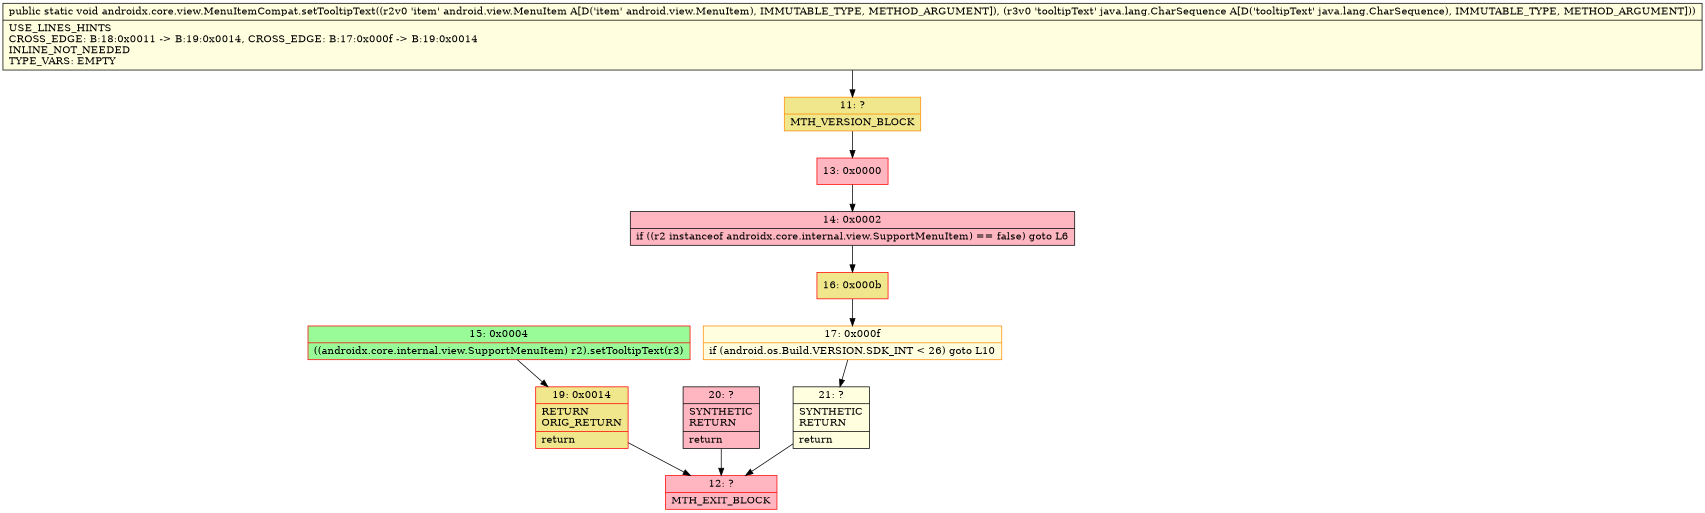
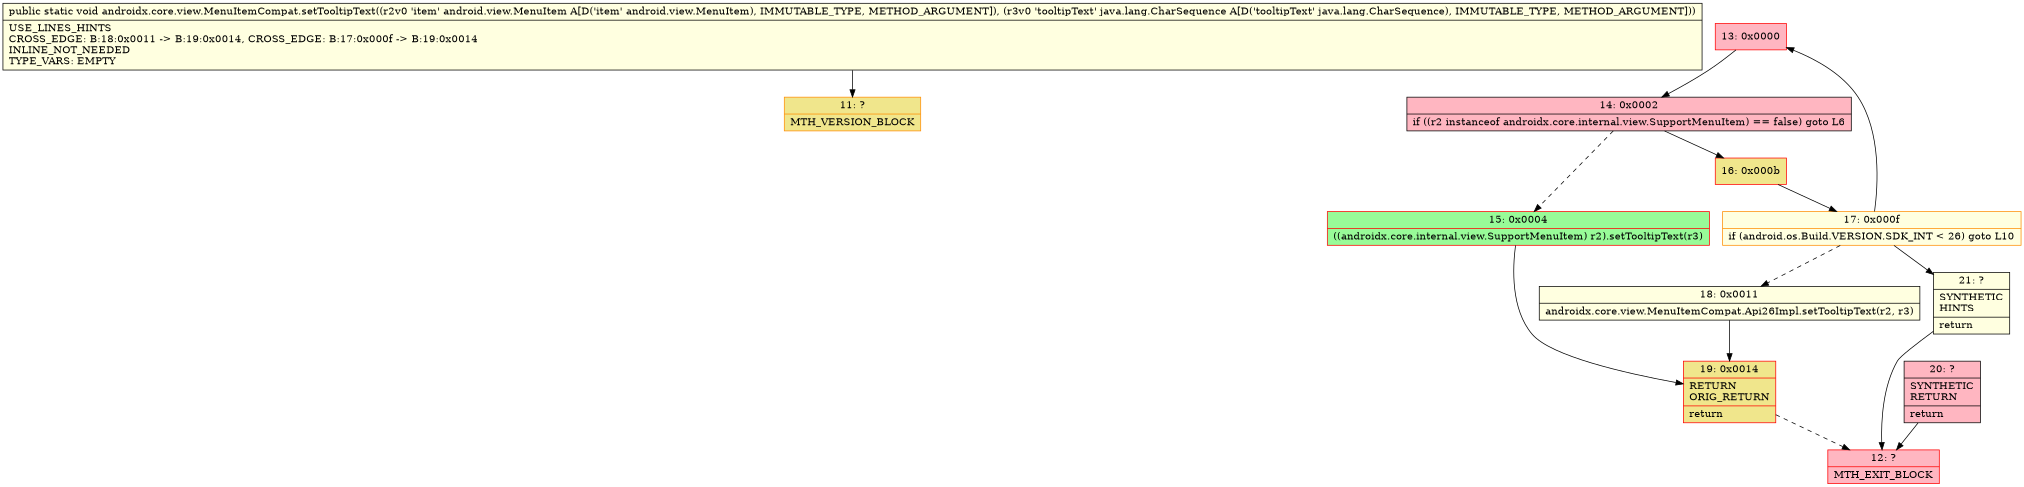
  digraph {
    node [color=red fillcolor=lightpink shape=record style=filled]
    n1 [color=darkorange fillcolor=khaki label="{11\:\ ?|MTH_VERSION_BLOCK\l}"]
    n2 [label="{13\:\ 0x0000}"]
    n3 [color=black label="{14\:\ 0x0002|if ((r2 instanceof androidx.core.internal.view.SupportMenuItem) == false) goto L6\l}"]
    n4 [fillcolor=palegreen label="{15\:\ 0x0004|((androidx.core.internal.view.SupportMenuItem) r2).setTooltipText(r3)\l}"]
    n5 [fillcolor=khaki label="{16\:\ 0x000b}"]
    n6 [fillcolor=khaki label="{19\:\ 0x0014|RETURN\lORIG_RETURN\l|return\l}"]
    n7 [color=darkorange fillcolor=lightyellow label="{17\:\ 0x000f|if (android.os.Build.VERSION.SDK_INT \< 26) goto L10\l}"]
    n8 [color=black label="{20\:\ ?|SYNTHETIC\lRETURN\l|return\l}"]
    n9 [label="{12\:\ ?|MTH_EXIT_BLOCK\l}"]
-   n11 [color=black fillcolor=lightyellow label="{21\:\ ?|SYNTHETIC\lRETURN\l|return\l}"]
+   n10 [color=black fillcolor=lightyellow label="{18\:\ 0x0011|androidx.core.view.MenuItemCompat.Api26Impl.setTooltipText(r2, r3)\l}"]
+   n11 [color=black fillcolor=lightyellow label="{21\:\ ?|SYNTHETIC\lHINTS\l|return\l}"]
    n12 [color=black fillcolor=lightyellow label="{public static void androidx.core.view.MenuItemCompat.setTooltipText((r2v0 'item' android.view.MenuItem A[D('item' android.view.MenuItem), IMMUTABLE_TYPE, METHOD_ARGUMENT]), (r3v0 'tooltipText' java.lang.CharSequence A[D('tooltipText' java.lang.CharSequence), IMMUTABLE_TYPE, METHOD_ARGUMENT]))  | USE_LINES_HINTS\lCROSS_EDGE: B:18:0x0011 \-\> B:19:0x0014, CROSS_EDGE: B:17:0x000f \-\> B:19:0x0014\lINLINE_NOT_NEEDED\lTYPE_VARS: EMPTY\l}"]
-   n1 -> n2
+   n7 -> n2
    n2 -> n3
+   n3 -> n4 [style=dashed]
    n3 -> n5
    n4 -> n6
    n5 -> n7
-   n6 -> n9
+   n6 -> n9 [style=dashed]
+   n7 -> n10 [style=dashed]
    n7 -> n11
    n8 -> n9
+   n10 -> n6
    n11 -> n9
    n12 -> n1
  }
